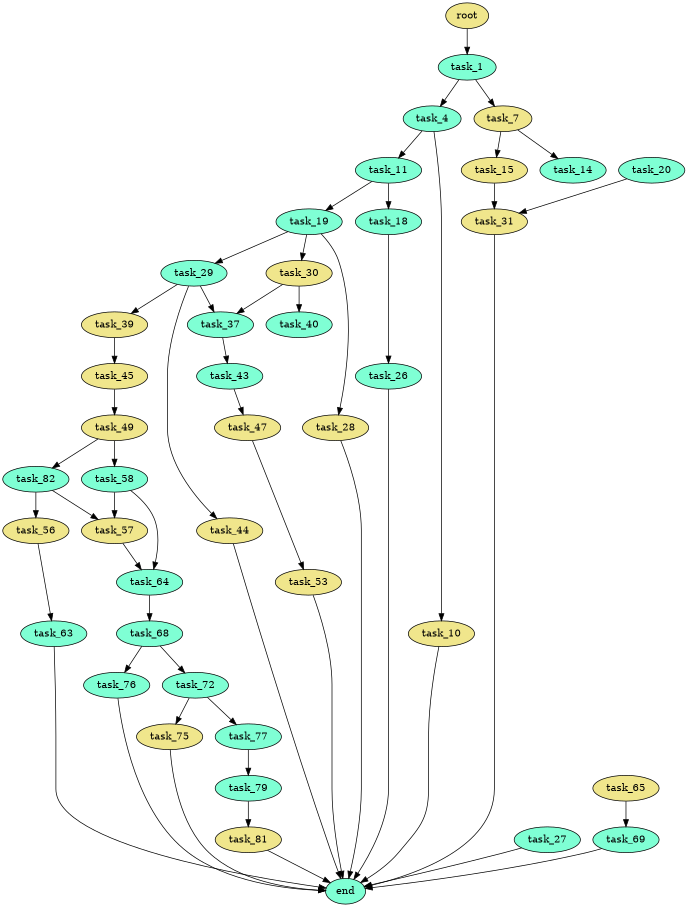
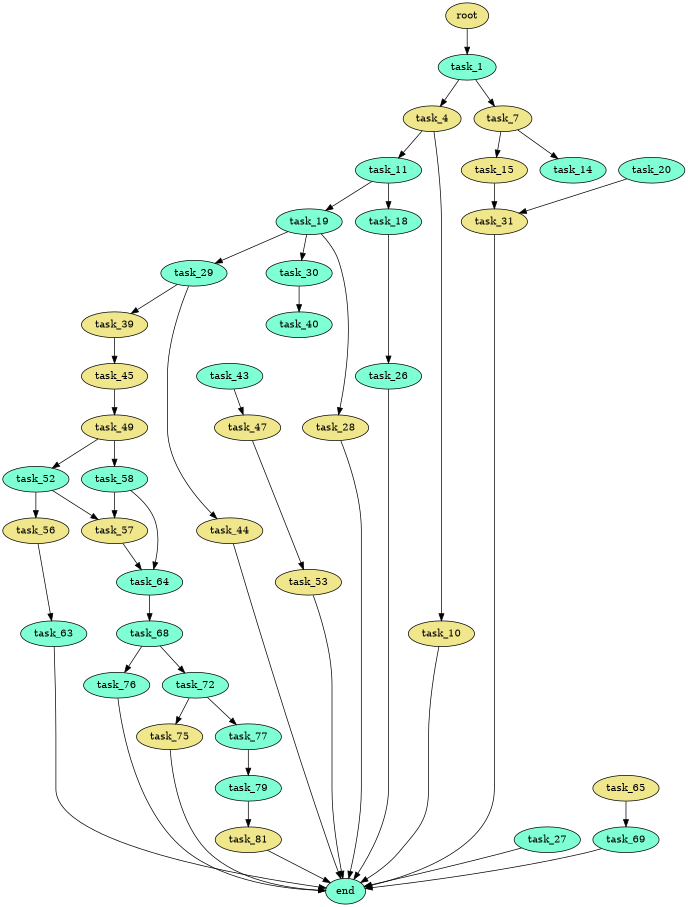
  digraph {
    node [fillcolor=aquamarine style=filled]
    root [fillcolor=khaki]
    task_1
-   task_4
+   task_4 [fillcolor=khaki]
    task_7 [fillcolor=khaki]
    task_10 [fillcolor=khaki]
    task_11
    task_14
    task_15 [fillcolor=khaki]
    end
    task_18
    task_19
    task_31 [fillcolor=khaki]
    task_26
    task_28 [fillcolor=khaki]
    task_29
-   task_30 [fillcolor=khaki]
+   task_30
    task_20
    task_27
-   task_37
    task_39 [fillcolor=khaki]
    n21 [fillcolor=khaki label=task_44]
    task_40
    task_43
    task_45 [fillcolor=khaki]
    task_47 [fillcolor=khaki]
    task_49 [fillcolor=khaki]
    task_53 [fillcolor=khaki]
-   task_52 [label=task_82]
+   task_52
    task_58
    task_56 [fillcolor=khaki]
    task_57 [fillcolor=khaki]
    task_64
    task_63
    task_68
    task_65 [fillcolor=khaki]
    task_69
    task_72
    task_76
    task_75 [fillcolor=khaki]
    task_77
    task_79
    task_81 [fillcolor=khaki]
    root -> task_1
    task_1 -> task_4
    task_1 -> task_7
    task_4 -> task_10
    task_4 -> task_11
    task_7 -> task_14
    task_7 -> task_15
    task_10 -> end
    task_11 -> task_18
    task_11 -> task_19
    task_15 -> task_31
    task_18 -> task_26
    task_19 -> task_28
    task_19 -> task_29
    task_19 -> task_30
    task_31 -> end
    task_26 -> end
    task_28 -> end
-   task_29 -> task_37
    task_29 -> task_39
    task_29 -> n21
-   task_30 -> task_37
    task_30 -> task_40
    task_20 -> task_31
    task_27 -> end
-   task_37 -> task_43
    task_39 -> task_45
    n21 -> end
    task_43 -> task_47
    task_45 -> task_49
    task_47 -> task_53
    task_49 -> task_52
    task_49 -> task_58
    task_53 -> end
    task_52 -> task_56
    task_52 -> task_57
    task_58 -> task_57
    task_58 -> task_64
    task_56 -> task_63
    task_57 -> task_64
    task_64 -> task_68
    task_63 -> end
    task_68 -> task_72
    task_68 -> task_76
    task_65 -> task_69
    task_69 -> end
    task_72 -> task_75
    task_72 -> task_77
    task_76 -> end
    task_75 -> end
    task_77 -> task_79
    task_79 -> task_81
    task_81 -> end
  }
